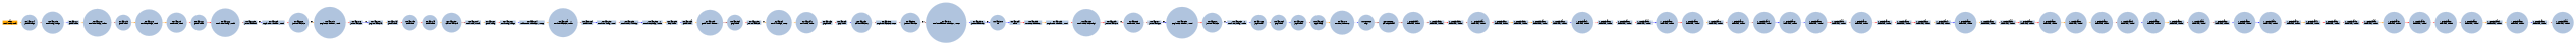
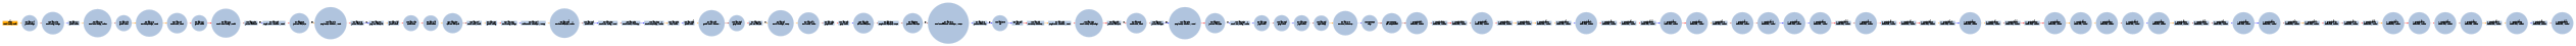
  digraph {
    rankdir=LR
    node [color=lightsteelblue fillcolor=lightsteelblue shape=circle style=filled]
    edge [color=brown style=dotted]
    n1 [color=lightgrey fillcolor=orange label="start\nmovl %edi, %edi" shape=box]
    n2 [label="0x74f51214\npushl %ebp"]
    n3 [label="0x74f51215\nmovl %esp, %ebp"]
    n4 [label="0x74f51217\npushl %ebx" shape=box]
    n5 [label="0x74f51218\nmovl 0x8(%ebp), %ebx"]
    n6 [label="0x74f5121b\npushl %esi"]
    n7 [label="0x74f5121c\nmovl 0xc(%ebp), %esi"]
    n8 [label="0x74f5121f\ntestl %esi, %esi"]
    n9 [label="0x74f51221\npushl %edi"]
    n10 [label="0x74f51222\nmovl 0x10(%ebp), %edi"]
    n11 [label="0x74f51225\nje 0x74f515ed" shape=box]
    n12 [label="0x74f5122b\ncmpl $0x1<UINT8>, %esi" shape=box]
    n13 [label="0x74f5122e\njne 0x74f51273"]
    n14 [label="0x74f51273\ncmpl $0x2<UINT8>, %esi"]
    n15 [label="0x74f51276\nje 0x74f51230" shape=box]
    n16 [label="0x74f51278\njmp 0x74f5124d" shape=box]
    n17 [label="0x74f5124d\npushl %edi" shape=box]
    n18 [label="0x74f5124e\npushl %esi"]
    n19 [label="0x74f5124f\npushl %ebx"]
    n20 [label="0x74f51250\ncall 0x74f5127f"]
    n21 [label="0x74f5127f\nmovl %edi, %edi" shape=box]
    n22 [label="0x74f51281\npushl %ebp" shape=box]
    n23 [label="0x74f51282\nmovl %esp, %ebp" shape=box]
    n24 [label="0x74f51284\nsubl $0x98<UINT32>, %esp" shape=box]
    n25 [label="0x74f5128a\nmovl 0x74f52028, %eax"]
    n26 [label="0x74f5128f\npushl %esi" shape=box]
    n27 [label="0x74f51290\nmovl 0x8(%ebp), %esi" shape=box]
    n28 [label="0x74f51293\nmovl %eax, -4(%ebp)" shape=box]
    n29 [label="0x74f51296\nmovl 0xc(%ebp), %eax" shape=box]
    n30 [label="0x74f51299\ndecl %eax" shape=box]
    n31 [label="0x74f5129a\npushl %edi" shape=box]
    n32 [label="0x74f5129b\npushl $0x1<UINT8>"]
    n33 [label="0x74f5129d\npopl %edi"]
    n34 [label="0x74f5129e\njne 0x74f512f1" shape=box]
    n35 [label="0x74f512f1\nmovl -4(%ebp), %ecx"]
    n36 [label="0x74f512f4\nmovl %edi, %eax"]
    n37 [label="0x74f512f6\npopl %edi" shape=box]
    n38 [label="0x74f512f7\npopl %esi" shape=box]
    n39 [label="0x74f512f8\ncall 0x74f51306"]
    n40 [label="0x74f51306\ncmpl 0x74f52028, %ecx" shape=box]
    n41 [label="0x74f5130c\njne 0x74f51753"]
    n42 [label="0x74f91312\ntestl $0xffff0000<UINT32>, %ecx"]
    n43 [label="0x74f51318\njne 0x74f51753" shape=box]
    n44 [label="0x74f5131e\nret"]
    n45 [label="0x74f512fd\nleave " shape=box]
    n46 [label="0x74f512fe\nret $0xc<UINT16>" shape=box]
    n47 [label="0x74f51255\ncmpl $0x1<UINT8>, %esi" shape=box]
    n48 [label="0x74f51258\nmovl %eax, 0xc(%ebp)"]
    n49 [label="0x74f5125b\njne 0x74f51615" shape=box]
    n50 [label="0x74f51615\ntestl %esi, %esi"]
    n51 [label="0x74f51617\nje 0x74f51622" shape=box]
    n52 [label="0x74f51619\ncmpl $0x3<UINT8>, %esi"]
    n53 [label="0x74f5161c\njne 0x74f51269"]
    n54 [label="0x74f51269\nmovl 0xc(%ebp), %eax" shape=box]
    n55 [label="0x74f5126c\npopl %edi"]
    n56 [label="0x74f5126d\npopl %esi"]
    n57 [label="0x74f5126e\npopl %ebx"]
    n58 [label="0x74f5126f\npopl %ebp"]
    n59 [label="0x74f51270\nret $0xc<UINT16>"]
    n60 [label="0x7c8000c0\nnop "]
    n61 [label="0x7c8000c1\ncall 0x63d7f9f4"]
    n62 [label="0x63d7f9f4\naddb %al, (%eax)"]
    n63 [label="0x63d7f9f6\naddb %al, (%eax)" shape=box]
    n64 [label="0x63d7f9f8\naddb %al, (%eax)" shape=box]
    n65 [label="0x63d7f9fa\naddb %al, (%eax)"]
    n66 [label="0x63d7f9fc\naddb %al, (%eax)" shape=box]
    n67 [label="0x63d7f9fe\naddb %al, (%eax)" shape=box]
    n68 [label="0x63d7fa00\naddb %al, (%eax)" shape=box]
    n69 [label="0x63d7fa02\naddb %al, (%eax)" shape=box]
    n70 [label="0x63d7fa04\naddb %al, (%eax)"]
    n71 [label="0x63d7fa06\naddb %al, (%eax)" shape=box]
    n72 [label="0x63d7fa08\naddb %al, (%eax)" shape=box]
    n73 [label="0x63d7fa0a\naddb %al, (%eax)" shape=box]
    n74 [label="0x63d7fa0c\naddb %al, (%eax)"]
    n75 [label="0x63d7fa0e\naddb %al, (%eax)"]
    n76 [label="0x63d7fa10\naddb %al, (%eax)" shape=box]
    n77 [label="0x63d7fa12\naddb %al, (%eax)"]
    n78 [label="0x63d7fa14\naddb %al, (%eax)"]
    n79 [label="0x63d7fa16\naddb %al, (%eax)"]
    n80 [label="0x63d7fa18\naddb %al, (%eax)"]
    n81 [label="0x63d7fa1a\naddb %al, (%eax)" shape=box]
    n82 [label="0x63d7fa1c\naddb %al, (%eax)"]
    n83 [label="0x63d7fa1e\naddb %al, (%eax)" shape=box]
    n84 [label="0x63d7fa20\naddb %al, (%eax)" shape=box]
    n85 [label="0x63d7fa22\naddb %al, (%eax)" shape=box]
    n86 [label="0x63d7fa24\naddb %al, (%eax)" shape=box]
    n87 [label="0x63d7fa26\naddb %al, (%eax)"]
    n88 [label="0x63d7fa28\naddb %al, (%eax)" shape=box]
    n89 [label="0x63d7fa2a\naddb %al, (%eax)" shape=box]
    n90 [label="0x63d7fa2c\naddb %al, (%eax)" shape=box]
    n91 [label="0x63d7fa2e\naddb %al, (%eax)"]
    n92 [label="0x63d7fa30\naddb %al, (%eax)"]
    n93 [label="0x63d7fa32\naddb %al, (%eax)"]
    n94 [label="0x63d7fa34\naddb %al, (%eax)"]
    n95 [label="0x63d7fa36\naddb %al, (%eax)"]
    n96 [label="0x63d7fa38\naddb %al, (%eax)" shape=box]
-   n97 [label="0x63d7fa3a\naddb %al, (%eax)"]
+   n97 [label="0x63d7fa3a\naddb %al, (%eax)" shape=box]
    n98 [label="0x63d7fa3c\naddb %al, (%eax)" shape=box]
    n99 [label="0x63d7fa3e\naddb %al, (%eax)"]
    n100 [label="0x63d7fa40\naddb %al, (%eax)"]
    n101 [label="0x63d7fa42\naddb %al, (%eax)" shape=box]
    n102 [label="0x63d7fa44\naddb %al, (%eax)" shape=box]
    n103 [label="0x63d7fa46\naddb %al, (%eax)" shape=box]
    n104 [label="0x63d7fa48\naddb %al, (%eax)" shape=box]
    n105 [label="0x63d7fa4a\naddb %al, (%eax)" shape=box]
    n106 [label="0x63d7fa4c\naddb %al, (%eax)"]
    n107 [label="0x63d7fa4e\naddb %al, (%eax)"]
    n108 [label="0x63d7fa50\naddb %al, (%eax)"]
    n109 [label="0x63d7fa52\naddb %al, (%eax)"]
    n110 [label="0x63d7fa54\naddb %al, (%eax)" shape=box]
    n111 [label="0x63d7fa56\naddb %al, (%eax)"]
    n112 [label="0x63d7fa58\naddb %al, (%eax)" shape=box]
    n113 [label="0x63d7fa5a\naddb %al, (%eax)"]
    n1 -> n2 [color=darkorange style=dashed]
    n2 -> n3
    n3 -> n4 [color=blue style=dashed]
    n4 -> n5 [color=darkorange style=dashed]
    n5 -> n6 [style=dashed]
    n6 -> n7 [color=darkorange style=bold]
    n7 -> n8 [color=darkorange style=bold]
    n8 -> n9 [color=red style=dashed]
    n9 -> n10 [color=red style=bold]
    n10 -> n11
    n11 -> n12 [color=blue label=F]
    n12 -> n13 [color=red]
    n13 -> n14 [color=darkorange label=F style=dashed]
    n14 -> n15 [color=red style=dashed]
    n15 -> n16 [color=blue label=T style=bold]
    n16 -> n17 [color=darkorange style=dashed]
    n17 -> n18 [color=red]
    n18 -> n19 [color=red style=dashed]
    n19 -> n20 [color=darkorange]
    n20 -> n21 [style=bold]
    n21 -> n22 [color=darkorange]
    n22 -> n23 [color=red style=dashed]
    n23 -> n24 [color=blue style=dashed]
    n24 -> n25 [color=darkorange style=dashed]
    n25 -> n26 [style=dashed]
    n26 -> n27 [color=blue style=bold]
    n27 -> n28
    n28 -> n29 [color=blue style=bold]
    n29 -> n30 [color=darkorange style=bold]
    n30 -> n31 [color=blue]
    n31 -> n32 [color=darkorange]
    n32 -> n33 [style=bold]
    n33 -> n34 [color=red]
    n34 -> n35 [color=darkorange label=T style=dashed]
    n35 -> n36 [color=darkorange style=dashed]
    n36 -> n37
    n37 -> n38 [color=red]
    n38 -> n39 [color=blue]
    n39 -> n40 [style=dashed]
    n40 -> n41 [style=dashed]
    n41 -> n42 [label=F style=dashed]
    n42 -> n43 [color=blue]
    n43 -> n44 [color=blue label=F style=bold]
    n44 -> n45 [color=blue style=bold]
    n45 -> n46 [color=red style=bold]
    n46 -> n47 [color=darkorange style=bold]
    n47 -> n48 [color=red]
    n48 -> n49 [color=red style=bold]
    n49 -> n50 [color=red label=T]
    n50 -> n51 [style=dashed]
    n51 -> n52 [color=blue label=F style=bold]
    n52 -> n53 [color=red style=bold]
    n53 -> n54 [color=blue label=T style=dashed]
    n54 -> n55 [color=blue style=dashed]
    n55 -> n56
    n56 -> n57 [color=blue style=dashed]
    n57 -> n58 [style=dashed]
    n58 -> n59 [color=darkorange style=bold]
    n59 -> n60 [color=blue style=dashed]
    n60 -> n61 [style=bold]
    n61 -> n62 [style=bold]
    n62 -> n63
    n63 -> n64 [color=red style=bold]
    n64 -> n65 [style=dashed]
    n65 -> n66 [color=red]
    n66 -> n67 [color=darkorange style=bold]
    n67 -> n68 [color=darkorange style=bold]
    n68 -> n69 [color=darkorange]
    n69 -> n70 [color=blue style=dashed]
    n70 -> n71 [color=red]
    n71 -> n72
    n72 -> n73 [color=red]
    n73 -> n74 [color=blue style=bold]
    n74 -> n75 [color=red style=bold]
    n75 -> n76 [color=darkorange]
    n76 -> n77 [style=dashed]
    n77 -> n78 [style=dashed]
    n78 -> n79 [color=blue style=bold]
    n79 -> n80 [color=blue style=dashed]
    n80 -> n81 [color=red style=bold]
    n81 -> n82 [style=dashed]
    n82 -> n83 [color=red style=dashed]
    n83 -> n84 [color=red style=dashed]
    n84 -> n85 [color=red style=bold]
    n85 -> n86 [color=darkorange]
    n86 -> n87 [color=blue style=bold]
    n87 -> n88 [color=darkorange style=dashed]
    n88 -> n89
    n89 -> n90 [color=red style=bold]
    n90 -> n91 [color=red style=bold]
    n91 -> n92 [color=darkorange style=bold]
    n92 -> n93 [color=darkorange style=dashed]
    n93 -> n94
    n94 -> n95 [color=blue]
    n95 -> n96 [color=darkorange style=bold]
    n96 -> n97
    n97 -> n98 [style=dashed]
    n98 -> n99 [color=blue]
    n99 -> n100 [color=blue style=bold]
    n100 -> n101
    n101 -> n102 [color=darkorange style=bold]
    n102 -> n103 [color=red]
    n103 -> n104 [style=dashed]
    n104 -> n105 [color=red]
    n105 -> n106 [color=darkorange style=bold]
    n106 -> n107 [color=red style=bold]
    n107 -> n108 [color=red style=dashed]
    n108 -> n109
    n109 -> n110 [color=darkorange style=bold]
    n110 -> n111 [color=darkorange]
    n111 -> n112 [color=blue]
    n112 -> n113
  }
